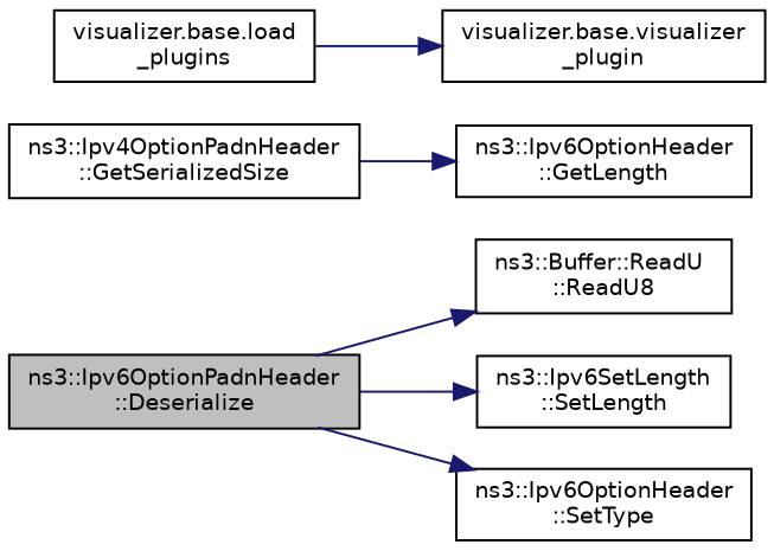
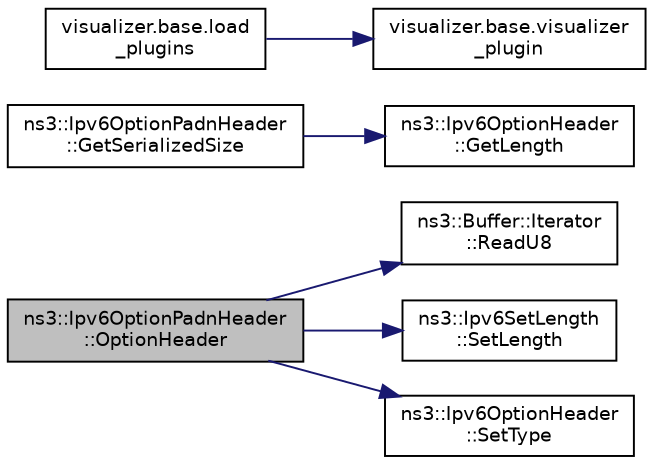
  digraph {
    rankdir=LR
    node [color=black fillcolor=white fontname=Helvetica fontsize=10 shape=record style=filled]
    edge [color=midnightblue fontname=Helvetica fontsize=10 labelfontname=Helvetica labelfontsize=10 style=solid]
-   n1 [fillcolor=grey75 fontcolor=black height=0.2 label="ns3::Ipv6OptionPadnHeader\l::Deserialize" width=0.4]
-   n2 [height=0.2 label="ns3::Buffer::ReadU\l::ReadU8" width=0.4]
+   n1 [fillcolor=grey75 fontcolor=black height=0.2 label="ns3::Ipv6OptionPadnHeader\l::OptionHeader" width=0.4]
+   n2 [height=0.2 label="ns3::Buffer::Iterator\l::ReadU8" width=0.4]
    n3 [height=0.2 label="ns3::Ipv6SetLength\l::SetLength" width=0.4]
    n4 [height=0.2 label="ns3::Ipv6OptionHeader\l::SetType" width=0.4]
-   n5 [height=0.2 label="ns3::Ipv4OptionPadnHeader\l::GetSerializedSize" width=0.4]
+   n5 [height=0.2 label="ns3::Ipv6OptionPadnHeader\l::GetSerializedSize" width=0.4]
    n6 [height=0.2 label="ns3::Ipv6OptionHeader\l::GetLength" width=0.4]
    n7 [height=0.2 label="visualizer.base.load\l_plugins" width=0.4]
    n8 [height=0.2 label="visualizer.base.visualizer\l_plugin" width=0.4]
    n1 -> n2
    n1 -> n3
    n1 -> n4
    n5 -> n6
    n7 -> n8
  }
